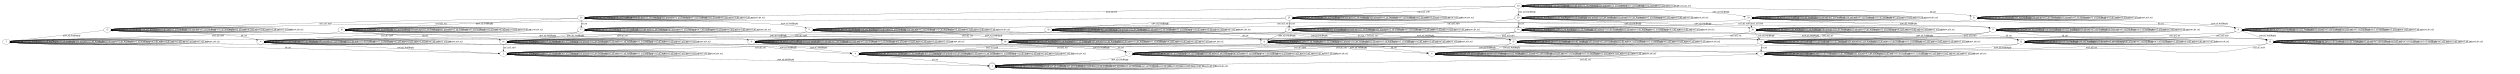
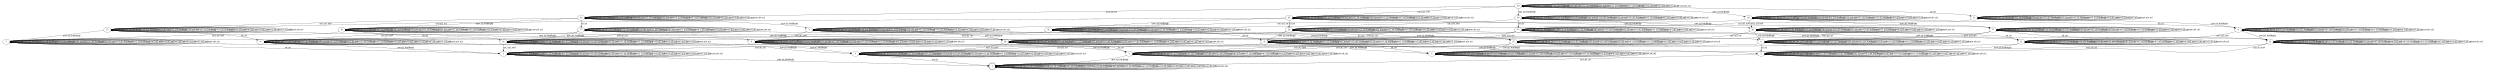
  digraph {
    fontname=Merriweather
    node [fontname=Merriweather]
    edge [fontname=Merriweather]
    n1 [label=0]
    n2 [label=12]
    n3 [label=13]
    n4 [label=15]
    n5 [label=3]
    n6 [label=5]
    n7 [label=6]
    n8 [label=1 shape=doublecircle]
    n9 [label=2]
    n10 [label=4]
    n11 [label=7]
    n12 [label=8]
    n13 [label=9]
    n14 [label=10]
    n15 [label=11]
    n16 [label=14]
    n17 [label=16]
    n18 [label=17]
    n19 [label=18]
    n20 [label=19]
    n21 [label=20]
    n22 [label=21]
    n23 [label=22]
    n24 [label=23]
    n25 [label=24]
    n26 [label=25]
    n27 [label=26]
    n28 [label=27]
    n29 [label=28]
    n30 [label=29]
    n31 [label=30]
    n32 [label=31]
    n1 -> n1 [label=usr4_ai1_VoidReply]
    n1 -> n1 [label=usr2_ai1_re1]
    n1 -> n1 [label=ai1_ce1]
    n1 -> n1 [label=usr1_ai1_VoidReply]
    n1 -> n1 [label=usr1_ai2_VoidReply]
    n1 -> n1 [label=usr1_ai3_re2]
    n1 -> n1 [label=usr2_ai4_VoidReply]
    n1 -> n1 [label=usr1_ai3_re11]
    n1 -> n1 [label=usr2_ai1_VoidReply]
    n1 -> n1 [label=usr2_ai3_VoidReply]
    n1 -> n1 [label=usr2_ai3_re10]
    n1 -> n1 [label=usr3_ai2_re2]
    n1 -> n1 [label=usr3_ai1_re1]
    n1 -> n1 [label=usr4_ai4_re2]
    n1 -> n2 [label=usr2_ai3_re19]
    n1 -> n3 [label=usr4_ai2_VoidReply]
-   n1 -> n4 [label=usr3_ai2_re1]
    n2 -> n2 [label=usr4_ai1_VoidReply]
    n2 -> n2 [label=usr2_ai1_re1]
    n2 -> n2 [label=ai1_ce1]
    n2 -> n2 [label=usr1_ai1_VoidReply]
    n2 -> n2 [label=usr1_ai2_VoidReply]
    n2 -> n2 [label=usr1_ai3_re2]
    n2 -> n2 [label=usr2_ai4_VoidReply]
    n2 -> n2 [label=usr1_ai3_re11]
    n2 -> n2 [label=usr2_ai1_VoidReply]
    n2 -> n2 [label=usr2_ai3_VoidReply]
    n2 -> n2 [label=usr2_ai3_re10]
    n2 -> n2 [label=usr3_ai2_re2]
    n2 -> n2 [label=usr3_ai1_re1]
    n2 -> n2 [label=usr2_ai3_re19]
    n2 -> n2 [label=usr4_ai4_re2]
    n2 -> n5 [label=usr3_ai2_re1]
    n2 -> n6 [label=usr4_ai2_VoidReply]
    n3 -> n3 [label=usr4_ai1_VoidReply]
    n3 -> n3 [label=usr2_ai1_re1]
    n3 -> n3 [label=usr4_ai2_VoidReply]
    n3 -> n3 [label=ai1_ce1]
    n3 -> n3 [label=usr1_ai1_VoidReply]
    n3 -> n3 [label=usr1_ai2_VoidReply]
    n3 -> n3 [label=usr1_ai3_re2]
    n3 -> n3 [label=usr2_ai4_VoidReply]
    n3 -> n3 [label=usr1_ai3_re11]
    n3 -> n3 [label=usr2_ai1_VoidReply]
    n3 -> n3 [label=usr2_ai3_VoidReply]
    n3 -> n3 [label=usr2_ai3_re10]
    n3 -> n3 [label=usr3_ai2_re2]
    n3 -> n3 [label=usr3_ai1_re1]
    n3 -> n3 [label=usr4_ai4_re2]
    n3 -> n6 [label=usr2_ai3_re19]
    n3 -> n7 [label=usr3_ai2_re1]
    n4 -> n4 [label=usr4_ai1_VoidReply]
    n4 -> n4 [label=usr2_ai1_re1]
    n4 -> n4 [label=ai1_ce1]
    n4 -> n4 [label=usr1_ai1_VoidReply]
    n4 -> n4 [label=usr1_ai2_VoidReply]
    n4 -> n4 [label=usr1_ai3_re2]
    n4 -> n4 [label=usr2_ai4_VoidReply]
    n4 -> n4 [label=usr1_ai3_re11]
    n4 -> n4 [label=usr2_ai1_VoidReply]
    n4 -> n4 [label=usr2_ai3_VoidReply]
    n4 -> n4 [label=usr2_ai3_re10]
    n4 -> n4 [label=usr3_ai2_re2]
    n4 -> n4 [label=usr3_ai2_re1]
    n4 -> n4 [label=usr3_ai1_re1]
    n4 -> n4 [label=usr4_ai4_re2]
    n4 -> n5 [label=usr2_ai3_re19]
    n4 -> n7 [label=usr4_ai2_VoidReply]
    n5 -> n5 [label=usr4_ai1_VoidReply]
    n5 -> n5 [label=usr2_ai1_re1]
    n5 -> n5 [label=ai1_ce1]
    n5 -> n5 [label=usr1_ai1_VoidReply]
    n5 -> n5 [label=usr1_ai2_VoidReply]
    n5 -> n5 [label=usr1_ai3_re2]
    n5 -> n5 [label=usr2_ai4_VoidReply]
    n5 -> n5 [label=usr1_ai3_re11]
    n5 -> n5 [label=usr2_ai1_VoidReply]
    n5 -> n5 [label=usr2_ai3_VoidReply]
    n5 -> n5 [label=usr2_ai3_re10]
    n5 -> n5 [label=usr3_ai2_re2]
    n5 -> n5 [label=usr3_ai2_re1]
    n5 -> n5 [label=usr3_ai1_re1]
    n5 -> n5 [label=usr2_ai3_re19]
    n5 -> n5 [label=usr4_ai4_re2]
    n5 -> n8 [label=usr4_ai2_VoidReply]
    n6 -> n6 [label=usr4_ai1_VoidReply]
    n6 -> n6 [label=usr2_ai1_re1]
    n6 -> n6 [label=usr4_ai2_VoidReply]
    n6 -> n6 [label=ai1_ce1]
    n6 -> n6 [label=usr1_ai1_VoidReply]
    n6 -> n6 [label=usr1_ai2_VoidReply]
    n6 -> n6 [label=usr1_ai3_re2]
    n6 -> n6 [label=usr2_ai4_VoidReply]
    n6 -> n6 [label=usr1_ai3_re11]
    n6 -> n6 [label=usr2_ai1_VoidReply]
    n6 -> n6 [label=usr2_ai3_VoidReply]
    n6 -> n6 [label=usr2_ai3_re10]
    n6 -> n6 [label=usr3_ai2_re2]
    n6 -> n6 [label=usr3_ai1_re1]
    n6 -> n6 [label=usr2_ai3_re19]
    n6 -> n6 [label=usr4_ai4_re2]
    n6 -> n8 [label=usr3_ai2_re1]
    n7 -> n7 [label=usr4_ai1_VoidReply]
    n7 -> n7 [label=usr2_ai1_re1]
    n7 -> n7 [label=usr4_ai2_VoidReply]
    n7 -> n7 [label=ai1_ce1]
    n7 -> n7 [label=usr1_ai1_VoidReply]
    n7 -> n7 [label=usr1_ai2_VoidReply]
    n7 -> n7 [label=usr1_ai3_re2]
    n7 -> n7 [label=usr2_ai4_VoidReply]
    n7 -> n7 [label=usr1_ai3_re11]
    n7 -> n7 [label=usr2_ai1_VoidReply]
    n7 -> n7 [label=usr2_ai3_VoidReply]
    n7 -> n7 [label=usr2_ai3_re10]
    n7 -> n7 [label=usr3_ai2_re2]
    n7 -> n7 [label=usr3_ai2_re1]
    n7 -> n7 [label=usr3_ai1_re1]
    n7 -> n7 [label=usr4_ai4_re2]
    n8 -> n8 [label=usr4_ai1_VoidReply]
    n8 -> n8 [label=usr2_ai1_re1]
    n8 -> n8 [label=usr4_ai2_VoidReply]
    n8 -> n8 [label=ai1_ce1]
    n8 -> n8 [label=usr1_ai1_VoidReply]
    n8 -> n8 [label=usr1_ai2_VoidReply]
    n8 -> n8 [label=usr1_ai3_re2]
    n8 -> n8 [label=usr2_ai4_VoidReply]
    n8 -> n8 [label=usr1_ai3_re11]
    n8 -> n8 [label=usr2_ai1_VoidReply]
    n8 -> n8 [label=usr2_ai3_VoidReply]
    n8 -> n8 [label=usr2_ai3_re10]
    n8 -> n8 [label=usr3_ai2_re2]
    n8 -> n8 [label=usr3_ai2_re1]
    n8 -> n8 [label=usr3_ai1_re1]
    n8 -> n8 [label=usr2_ai3_re19]
    n8 -> n8 [label=usr4_ai4_re2]
    n9 -> n8 [label=usr4_ai1_VoidReply]
    n9 -> n9 [label=usr2_ai1_re1]
    n9 -> n9 [label=usr4_ai2_VoidReply]
    n9 -> n9 [label=ai1_ce1]
    n9 -> n9 [label=usr1_ai1_VoidReply]
    n9 -> n9 [label=usr1_ai2_VoidReply]
    n9 -> n9 [label=usr1_ai3_re2]
    n9 -> n9 [label=usr2_ai4_VoidReply]
    n9 -> n9 [label=usr1_ai3_re11]
    n9 -> n9 [label=usr2_ai1_VoidReply]
    n9 -> n9 [label=usr2_ai3_VoidReply]
    n9 -> n9 [label=usr2_ai3_re10]
    n9 -> n9 [label=usr3_ai2_re2]
    n9 -> n9 [label=usr3_ai2_re1]
    n9 -> n9 [label=usr3_ai1_re1]
    n9 -> n9 [label=usr2_ai3_re19]
    n9 -> n9 [label=usr4_ai4_re2]
    n10 -> n8 [label=ai1_ce1]
    n10 -> n10 [label=usr4_ai1_VoidReply]
    n10 -> n10 [label=usr2_ai1_re1]
    n10 -> n10 [label=usr4_ai2_VoidReply]
    n10 -> n10 [label=usr1_ai1_VoidReply]
    n10 -> n10 [label=usr1_ai2_VoidReply]
    n10 -> n10 [label=usr1_ai3_re2]
    n10 -> n10 [label=usr2_ai4_VoidReply]
    n10 -> n10 [label=usr1_ai3_re11]
    n10 -> n10 [label=usr2_ai1_VoidReply]
    n10 -> n10 [label=usr2_ai3_VoidReply]
    n10 -> n10 [label=usr2_ai3_re10]
    n10 -> n10 [label=usr3_ai2_re2]
    n10 -> n10 [label=usr3_ai2_re1]
    n10 -> n10 [label=usr3_ai1_re1]
    n10 -> n10 [label=usr2_ai3_re19]
    n10 -> n10 [label=usr4_ai4_re2]
    n11 -> n9 [label=ai4_ce1]
    n11 -> n10 [label=usr4_ai1_VoidReply]
    n11 -> n11 [label=usr2_ai1_re1]
    n11 -> n11 [label=usr4_ai2_VoidReply]
    n11 -> n11 [label=usr1_ai1_VoidReply]
    n11 -> n11 [label=usr1_ai2_VoidReply]
    n11 -> n11 [label=usr1_ai3_re2]
    n11 -> n11 [label=usr2_ai4_VoidReply]
    n11 -> n11 [label=usr1_ai3_re11]
    n11 -> n11 [label=usr2_ai1_VoidReply]
    n11 -> n11 [label=usr2_ai3_VoidReply]
    n11 -> n11 [label=usr2_ai3_re10]
    n11 -> n11 [label=usr3_ai2_re2]
    n11 -> n11 [label=usr3_ai2_re1]
    n11 -> n11 [label=usr3_ai1_re1]
    n11 -> n11 [label=usr2_ai3_re19]
    n11 -> n11 [label=usr4_ai4_re2]
    n12 -> n5 [label=ai1_ce1]
    n12 -> n10 [label=usr4_ai2_VoidReply]
    n12 -> n12 [label=usr4_ai1_VoidReply]
    n12 -> n12 [label=usr2_ai1_re1]
    n12 -> n12 [label=usr1_ai1_VoidReply]
    n12 -> n12 [label=usr1_ai2_VoidReply]
    n12 -> n12 [label=usr1_ai3_re2]
    n12 -> n12 [label=usr2_ai4_VoidReply]
    n12 -> n12 [label=usr1_ai3_re11]
    n12 -> n12 [label=usr2_ai1_VoidReply]
    n12 -> n12 [label=usr2_ai3_VoidReply]
    n12 -> n12 [label=usr2_ai3_re10]
    n12 -> n12 [label=usr3_ai2_re2]
    n12 -> n12 [label=usr3_ai2_re1]
    n12 -> n12 [label=usr3_ai1_re1]
    n12 -> n12 [label=usr2_ai3_re19]
    n12 -> n12 [label=usr4_ai4_re2]
    n13 -> n6 [label=ai1_ce1]
    n13 -> n10 [label=usr3_ai2_re1]
    n13 -> n13 [label=usr4_ai1_VoidReply]
    n13 -> n13 [label=usr2_ai1_re1]
    n13 -> n13 [label=usr4_ai2_VoidReply]
    n13 -> n13 [label=usr1_ai1_VoidReply]
    n13 -> n13 [label=usr1_ai2_VoidReply]
    n13 -> n13 [label=usr1_ai3_re2]
    n13 -> n13 [label=usr2_ai4_VoidReply]
    n13 -> n13 [label=usr1_ai3_re11]
    n13 -> n13 [label=usr2_ai1_VoidReply]
    n13 -> n13 [label=usr2_ai3_VoidReply]
    n13 -> n13 [label=usr2_ai3_re10]
    n13 -> n13 [label=usr3_ai2_re2]
    n13 -> n13 [label=usr3_ai1_re1]
    n13 -> n13 [label=usr2_ai3_re19]
    n13 -> n13 [label=usr4_ai4_re2]
    n14 -> n7 [label=ai1_ce1]
    n14 -> n10 [label=usr2_ai3_re19]
    n14 -> n14 [label=usr4_ai1_VoidReply]
    n14 -> n14 [label=usr2_ai1_re1]
    n14 -> n14 [label=usr4_ai2_VoidReply]
    n14 -> n14 [label=usr1_ai1_VoidReply]
    n14 -> n14 [label=usr1_ai2_VoidReply]
    n14 -> n14 [label=usr1_ai3_re2]
    n14 -> n14 [label=usr2_ai4_VoidReply]
    n14 -> n14 [label=usr1_ai3_re11]
    n14 -> n14 [label=usr2_ai1_VoidReply]
    n14 -> n14 [label=usr2_ai3_VoidReply]
    n14 -> n14 [label=usr2_ai3_re10]
    n14 -> n14 [label=usr3_ai2_re2]
    n14 -> n14 [label=usr3_ai2_re1]
    n14 -> n14 [label=usr3_ai1_re1]
    n14 -> n14 [label=usr4_ai4_re2]
    n15 -> n6 [label=usr4_ai1_VoidReply]
    n15 -> n9 [label=usr3_ai2_re1]
    n15 -> n15 [label=usr2_ai1_re1]
    n15 -> n15 [label=usr4_ai2_VoidReply]
    n15 -> n15 [label=ai1_ce1]
    n15 -> n15 [label=usr1_ai1_VoidReply]
    n15 -> n15 [label=usr1_ai2_VoidReply]
    n15 -> n15 [label=usr1_ai3_re2]
    n15 -> n15 [label=usr2_ai4_VoidReply]
    n15 -> n15 [label=usr1_ai3_re11]
    n15 -> n15 [label=usr2_ai1_VoidReply]
    n15 -> n15 [label=usr2_ai3_VoidReply]
    n15 -> n15 [label=usr2_ai3_re10]
    n15 -> n15 [label=usr3_ai2_re2]
    n15 -> n15 [label=usr3_ai1_re1]
    n15 -> n15 [label=usr2_ai3_re19]
    n15 -> n15 [label=usr4_ai4_re2]
    n16 -> n5 [label=usr4_ai1_VoidReply]
    n16 -> n9 [label=usr4_ai2_VoidReply]
    n16 -> n16 [label=usr2_ai1_re1]
    n16 -> n16 [label=ai1_ce1]
    n16 -> n16 [label=usr1_ai1_VoidReply]
    n16 -> n16 [label=usr1_ai2_VoidReply]
    n16 -> n16 [label=usr1_ai3_re2]
    n16 -> n16 [label=usr2_ai4_VoidReply]
    n16 -> n16 [label=usr1_ai3_re11]
    n16 -> n16 [label=usr2_ai1_VoidReply]
    n16 -> n16 [label=usr2_ai3_VoidReply]
    n16 -> n16 [label=usr2_ai3_re10]
    n16 -> n16 [label=usr3_ai2_re2]
    n16 -> n16 [label=usr3_ai2_re1]
    n16 -> n16 [label=usr3_ai1_re1]
    n16 -> n16 [label=usr2_ai3_re19]
    n16 -> n16 [label=usr4_ai4_re2]
    n17 -> n7 [label=usr4_ai1_VoidReply]
    n17 -> n9 [label=usr2_ai3_re19]
    n17 -> n17 [label=usr2_ai1_re1]
    n17 -> n17 [label=usr4_ai2_VoidReply]
    n17 -> n17 [label=ai1_ce1]
    n17 -> n17 [label=usr1_ai1_VoidReply]
    n17 -> n17 [label=usr1_ai2_VoidReply]
    n17 -> n17 [label=usr1_ai3_re2]
    n17 -> n17 [label=usr2_ai4_VoidReply]
    n17 -> n17 [label=usr1_ai3_re11]
    n17 -> n17 [label=usr2_ai1_VoidReply]
    n17 -> n17 [label=usr2_ai3_VoidReply]
    n17 -> n17 [label=usr2_ai3_re10]
    n17 -> n17 [label=usr3_ai2_re2]
    n17 -> n17 [label=usr3_ai2_re1]
    n17 -> n17 [label=usr3_ai1_re1]
    n17 -> n17 [label=usr4_ai4_re2]
    n18 -> n11 [label=usr4_ai2_VoidReply]
    n18 -> n12 [label=usr4_ai1_VoidReply]
    n18 -> n16 [label=ai1_ce1]
    n18 -> n18 [label=usr2_ai1_re1]
    n18 -> n18 [label=usr1_ai1_VoidReply]
    n18 -> n18 [label=usr1_ai2_VoidReply]
    n18 -> n18 [label=usr1_ai3_re2]
    n18 -> n18 [label=usr2_ai4_VoidReply]
    n18 -> n18 [label=usr1_ai3_re11]
    n18 -> n18 [label=usr2_ai1_VoidReply]
    n18 -> n18 [label=usr2_ai3_VoidReply]
    n18 -> n18 [label=usr2_ai3_re10]
    n18 -> n18 [label=usr3_ai2_re2]
    n18 -> n18 [label=usr3_ai2_re1]
    n18 -> n18 [label=usr3_ai1_re1]
    n18 -> n18 [label=usr2_ai3_re19]
    n18 -> n18 [label=usr4_ai4_re2]
    n19 -> n11 [label=usr6_ai2_re1]
    n19 -> n13 [label=usr4_ai1_VoidReply]
    n19 -> n15 [label=ai1_ce1]
    n19 -> n19 [label=usr2_ai1_re1]
    n19 -> n19 [label=usr4_ai2_VoidReply]
    n19 -> n19 [label=usr1_ai1_VoidReply]
    n19 -> n19 [label=usr1_ai2_VoidReply]
    n19 -> n19 [label=usr1_ai3_re2]
    n19 -> n19 [label=usr2_ai4_VoidReply]
    n19 -> n19 [label=usr1_ai3_re11]
    n19 -> n19 [label=usr2_ai1_VoidReply]
    n19 -> n19 [label=usr2_ai3_VoidReply]
    n19 -> n19 [label=usr2_ai3_re10]
    n19 -> n19 [label=usr3_ai2_re2]
    n19 -> n19 [label=usr3_ai1_re1]
    n19 -> n19 [label=usr2_ai3_re19]
    n19 -> n19 [label=usr4_ai4_re2]
    n20 -> n11 [label=usr2_ai3_re19]
    n20 -> n14 [label=usr4_ai1_VoidReply]
    n20 -> n17 [label=ai1_ce1]
    n20 -> n20 [label=usr2_ai1_re1]
    n20 -> n20 [label=usr4_ai2_VoidReply]
    n20 -> n20 [label=usr1_ai1_VoidReply]
    n20 -> n20 [label=usr1_ai2_VoidReply]
    n20 -> n20 [label=usr1_ai3_re2]
    n20 -> n20 [label=usr2_ai4_VoidReply]
    n20 -> n20 [label=usr1_ai3_re11]
    n20 -> n20 [label=usr2_ai1_VoidReply]
    n20 -> n20 [label=usr2_ai3_VoidReply]
    n20 -> n20 [label=usr2_ai3_re10]
    n20 -> n20 [label=usr3_ai2_re2]
    n20 -> n20 [label=usr3_ai2_re1]
    n20 -> n20 [label=usr3_ai1_re1]
    n20 -> n20 [label=usr4_ai4_re2]
    n21 -> n2 [label=ai1_ce1]
    n21 -> n12 [label=usr3_ai2_re1]
    n21 -> n13 [label=usr1_ai1_VoidReply]
    n21 -> n21 [label=usr4_ai1_VoidReply]
    n21 -> n21 [label=usr2_ai1_re1]
    n21 -> n21 [label=usr1_ai1_VoidReply]
    n21 -> n21 [label=usr1_ai2_VoidReply]
    n21 -> n21 [label=usr1_ai3_re2]
    n21 -> n21 [label=usr2_ai4_VoidReply]
    n21 -> n21 [label=usr1_ai3_re11]
    n21 -> n21 [label=usr2_ai1_VoidReply]
    n21 -> n21 [label=usr2_ai3_VoidReply]
    n21 -> n21 [label=usr2_ai3_re10]
    n21 -> n21 [label=usr3_ai2_re2]
    n21 -> n21 [label=usr3_ai1_re1]
    n21 -> n21 [label=usr2_ai3_re19]
    n21 -> n21 [label=usr4_ai4_re2]
    n22 -> n4 [label=ai1_ce1]
    n22 -> n12 [label=usr2_ai3_re19]
    n22 -> n14 [label=usr4_ai2_VoidReply]
    n22 -> n22 [label=usr4_ai1_VoidReply]
    n22 -> n22 [label=usr2_ai1_re1]
    n22 -> n22 [label=usr1_ai1_VoidReply]
    n22 -> n22 [label=usr1_ai2_VoidReply]
    n22 -> n22 [label=usr1_ai3_re2]
    n22 -> n22 [label=usr2_ai4_VoidReply]
    n22 -> n22 [label=usr1_ai3_re11]
    n22 -> n22 [label=usr2_ai1_VoidReply]
    n22 -> n22 [label=usr2_ai3_VoidReply]
    n22 -> n22 [label=usr2_ai3_re10]
    n22 -> n22 [label=usr3_ai2_re2]
    n22 -> n22 [label=usr3_ai2_re1]
    n22 -> n22 [label=usr3_ai1_re1]
    n22 -> n22 [label=usr4_ai4_re2]
    n23 -> n3 [label=ai1_ce1]
    n23 -> n13 [label=usr2_ai3_re19]
    n23 -> n14 [label=usr3_ai2_re1]
    n23 -> n23 [label=usr4_ai1_VoidReply]
    n23 -> n23 [label=usr2_ai1_re1]
    n23 -> n23 [label=usr4_ai2_VoidReply]
    n23 -> n23 [label=usr1_ai1_VoidReply]
    n23 -> n23 [label=usr1_ai2_VoidReply]
    n23 -> n23 [label=usr1_ai3_re2]
    n23 -> n23 [label=usr2_ai4_VoidReply]
    n23 -> n23 [label=usr1_ai3_re11]
    n23 -> n23 [label=usr2_ai1_VoidReply]
    n23 -> n23 [label=usr2_ai3_VoidReply]
    n23 -> n23 [label=usr2_ai3_re10]
    n23 -> n23 [label=usr3_ai2_re2]
    n23 -> n23 [label=usr3_ai1_re1]
    n23 -> n23 [label=usr4_ai4_re2]
    n24 -> n2 [label=usr4_ai1_VoidReply]
    n24 -> n15 [label=usr4_ai2_VoidReply]
    n24 -> n16 [label=usr3_ai2_re1]
    n24 -> n24 [label=usr2_ai1_re1]
    n24 -> n24 [label=ai1_ce1]
    n24 -> n24 [label=usr1_ai1_VoidReply]
    n24 -> n24 [label=usr1_ai2_VoidReply]
    n24 -> n24 [label=usr1_ai3_re2]
    n24 -> n24 [label=usr2_ai4_VoidReply]
    n24 -> n24 [label=usr1_ai3_re11]
    n24 -> n24 [label=usr2_ai1_VoidReply]
    n24 -> n24 [label=usr2_ai3_VoidReply]
    n24 -> n24 [label=usr2_ai3_re10]
    n24 -> n24 [label=usr3_ai2_re2]
    n24 -> n24 [label=usr3_ai1_re1]
    n24 -> n24 [label=usr2_ai3_re19]
    n24 -> n24 [label=usr4_ai4_re2]
    n25 -> n3 [label=usr4_ai1_VoidReply]
    n25 -> n15 [label=usr2_ai3_re19]
    n25 -> n17 [label=usr3_ai2_re1]
    n25 -> n25 [label=usr2_ai1_re1]
    n25 -> n25 [label=usr4_ai2_VoidReply]
    n25 -> n25 [label=ai1_ce1]
    n25 -> n25 [label=usr1_ai1_VoidReply]
    n25 -> n25 [label=usr1_ai2_VoidReply]
    n25 -> n25 [label=usr1_ai3_re2]
    n25 -> n25 [label=usr2_ai4_VoidReply]
    n25 -> n25 [label=usr1_ai3_re11]
    n25 -> n25 [label=usr2_ai1_VoidReply]
    n25 -> n25 [label=usr2_ai3_VoidReply]
    n25 -> n25 [label=usr2_ai3_re10]
    n25 -> n25 [label=usr3_ai2_re2]
    n25 -> n25 [label=usr3_ai1_re1]
    n25 -> n25 [label=usr4_ai4_re2]
    n26 -> n18 [label=usr3_ai2_re1]
    n26 -> n19 [label=usr4_ai2_VoidReply]
    n26 -> n21 [label=usr4_ai1_VoidReply]
    n26 -> n24 [label=ai1_ce1]
    n26 -> n26 [label=usr2_ai1_re1]
    n26 -> n26 [label=usr1_ai1_VoidReply]
    n26 -> n26 [label=usr1_ai2_VoidReply]
    n26 -> n26 [label=usr1_ai3_re2]
    n26 -> n26 [label=usr2_ai4_VoidReply]
    n26 -> n26 [label=usr1_ai3_re11]
    n26 -> n26 [label=usr2_ai1_VoidReply]
    n26 -> n26 [label=usr2_ai3_VoidReply]
    n26 -> n26 [label=usr2_ai3_re10]
    n26 -> n26 [label=usr3_ai2_re2]
    n26 -> n26 [label=usr3_ai1_re1]
    n26 -> n26 [label=usr2_ai3_re19]
    n26 -> n26 [label=usr4_ai4_re2]
    n27 -> n18 [label=usr2_ai3_re19]
    n27 -> n20 [label=usr4_ai2_VoidReply]
    n27 -> n22 [label=usr4_ai1_VoidReply]
    n27 -> n27 [label=usr2_ai1_re1]
    n27 -> n27 [label=usr1_ai1_VoidReply]
    n27 -> n27 [label=usr1_ai2_VoidReply]
    n27 -> n27 [label=usr1_ai3_re2]
    n27 -> n27 [label=usr2_ai4_VoidReply]
    n27 -> n27 [label=usr1_ai3_re11]
    n27 -> n27 [label=usr2_ai1_VoidReply]
    n27 -> n27 [label=usr2_ai3_VoidReply]
    n27 -> n27 [label=usr2_ai3_re10]
    n27 -> n27 [label=usr3_ai2_re2]
    n27 -> n27 [label=usr3_ai2_re1]
    n27 -> n27 [label=usr3_ai1_re1]
    n27 -> n27 [label=usr4_ai4_re2]
    n27 -> n28 [label=ai1_ce1]
    n28 -> n4 [label=usr4_ai1_VoidReply]
    n28 -> n16 [label=usr2_ai3_re19]
    n28 -> n17 [label=usr4_ai2_VoidReply]
    n28 -> n28 [label=usr2_ai1_re1]
    n28 -> n28 [label=ai1_ce1]
    n28 -> n28 [label=usr1_ai1_VoidReply]
    n28 -> n28 [label=usr1_ai2_VoidReply]
    n28 -> n28 [label=usr1_ai3_re2]
    n28 -> n28 [label=usr2_ai4_VoidReply]
    n28 -> n28 [label=usr1_ai3_re11]
    n28 -> n28 [label=usr2_ai1_VoidReply]
    n28 -> n28 [label=usr2_ai3_VoidReply]
    n28 -> n28 [label=usr2_ai3_re10]
    n28 -> n28 [label=usr3_ai2_re2]
    n28 -> n28 [label=usr3_ai2_re1]
    n28 -> n28 [label=usr3_ai1_re1]
    n28 -> n28 [label=usr4_ai4_re2]
    n29 -> n1 [label=ai1_ce1]
    n29 -> n21 [label=usr2_ai3_re19]
    n29 -> n22 [label=usr3_ai2_re1]
    n29 -> n23 [label=usr4_ai2_VoidReply]
    n29 -> n29 [label=usr4_ai1_VoidReply]
    n29 -> n29 [label=usr2_ai1_re1]
    n29 -> n29 [label=usr1_ai1_VoidReply]
    n29 -> n29 [label=usr1_ai2_VoidReply]
    n29 -> n29 [label=usr1_ai3_re2]
    n29 -> n29 [label=usr2_ai4_VoidReply]
    n29 -> n29 [label=usr1_ai3_re11]
    n29 -> n29 [label=usr2_ai1_VoidReply]
    n29 -> n29 [label=usr2_ai3_VoidReply]
    n29 -> n29 [label=usr2_ai3_re10]
    n29 -> n29 [label=usr3_ai2_re2]
    n29 -> n29 [label=usr3_ai1_re1]
    n29 -> n29 [label=usr4_ai4_re2]
    n30 -> n19 [label=usr2_ai3_re19]
    n30 -> n23 [label=usr4_ai1_VoidReply]
    n30 -> n25 [label=ai1_ce1]
    n30 -> n30 [label=usr2_ai1_re1]
    n30 -> n30 [label=usr4_ai2_VoidReply]
    n30 -> n30 [label=usr1_ai1_VoidReply]
    n30 -> n30 [label=usr1_ai2_VoidReply]
    n30 -> n30 [label=usr1_ai3_re2]
    n30 -> n30 [label=usr2_ai4_VoidReply]
    n30 -> n30 [label=usr1_ai3_re11]
    n30 -> n30 [label=usr2_ai1_VoidReply]
    n30 -> n30 [label=usr2_ai3_VoidReply]
    n30 -> n30 [label=usr2_ai3_re10]
    n30 -> n30 [label=usr3_ai2_re2]
    n30 -> n30 [label=usr3_ai1_re1]
    n30 -> n30 [label=usr4_ai4_re2]
    n31 -> n26 [label=usr2_ai3_re19]
    n31 -> n27 [label=usr3_ai2_re1]
    n31 -> n29 [label=usr4_ai1_VoidReply]
    n31 -> n30 [label=usr4_ai2_VoidReply]
    n31 -> n31 [label=usr2_ai1_re1]
    n31 -> n31 [label=usr1_ai1_VoidReply]
    n31 -> n31 [label=usr1_ai2_VoidReply]
    n31 -> n31 [label=usr1_ai3_re2]
    n31 -> n31 [label=usr2_ai4_VoidReply]
    n31 -> n31 [label=usr1_ai3_re11]
    n31 -> n31 [label=usr2_ai1_VoidReply]
    n31 -> n31 [label=usr2_ai3_VoidReply]
    n31 -> n31 [label=usr2_ai3_re10]
    n31 -> n31 [label=usr3_ai2_re2]
    n31 -> n31 [label=usr3_ai1_re1]
    n31 -> n31 [label=usr4_ai4_re2]
    n31 -> n32 [label=ai1_ce1]
    n32 -> n1 [label=usr4_ai1_VoidReply]
    n32 -> n24 [label=usr2_ai3_re19]
    n32 -> n32 [label=usr2_ai1_re1]
    n32 -> n32 [label=ai1_ce1]
    n32 -> n32 [label=usr1_ai1_VoidReply]
    n32 -> n32 [label=usr1_ai2_VoidReply]
    n32 -> n32 [label=usr1_ai3_re2]
    n32 -> n32 [label=usr2_ai4_VoidReply]
    n32 -> n32 [label=usr1_ai3_re11]
    n32 -> n32 [label=usr2_ai1_VoidReply]
    n32 -> n32 [label=usr2_ai3_VoidReply]
    n32 -> n32 [label=usr2_ai3_re10]
    n32 -> n32 [label=usr3_ai2_re2]
    n32 -> n32 [label=usr3_ai1_re1]
    n32 -> n32 [label=usr4_ai4_re2]
  }
